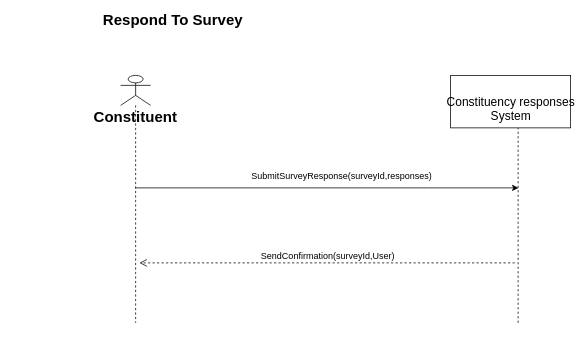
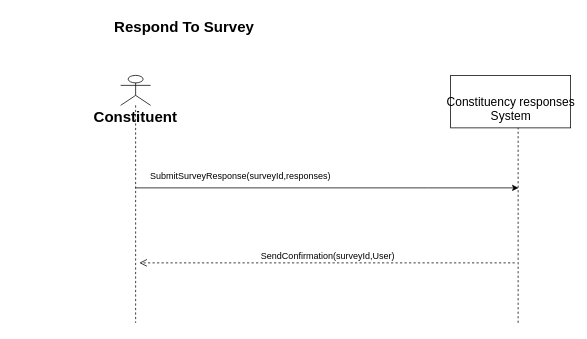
  <mxCell id="0" />
  <mxCell id="1" parent="0" />
  <mxCell id="2" value="Constituent" style="shape=umlLifeline;participant=umlActor;perimeter=lifelinePerimeter;whiteSpace=wrap;html=1;container=1;collapsible=0;recursiveResize=0;verticalAlign=top;spacingTop=36;outlineConnect=0;fontSize=20;fontStyle=1;size=40;" vertex="1" parent="1"><mxGeometry x="160" y="100" width="40" height="330" as="geometry" /></mxCell>
  <mxCell id="3" value="&lt;br&gt;&lt;div&gt;Constituency responses&lt;/div&gt;&lt;div&gt;System&lt;/div&gt;" style="html=1;align=center;verticalAlign=middle;dashed=0;fontSize=16;" vertex="1" parent="1"><mxGeometry x="600" y="100" width="160" height="70" as="geometry" /></mxCell>
  <mxCell id="4" value="" style="endArrow=none;dashed=1;html=1;rounded=0;entryX=0.5;entryY=1;entryDx=0;entryDy=0;" edge="1" parent="1"><mxGeometry width="50" height="50" relative="1" as="geometry"><mxPoint x="690" y="430" as="sourcePoint" /><mxPoint x="690" y="170" as="targetPoint" /></mxGeometry></mxCell>
  <mxCell id="5" value="" style="endArrow=classic;html=1;rounded=0;" edge="1" parent="1" source="2"><mxGeometry width="50" height="50" relative="1" as="geometry"><mxPoint x="250" y="250" as="sourcePoint" /><mxPoint x="690.5" y="250" as="targetPoint" /><Array as="points"><mxPoint x="570.5" y="250" /></Array></mxGeometry></mxCell>
- <mxCell id="6" value="SubmitSurveyResponse(surveyId,responses)" style="text;html=1;strokeColor=none;fillColor=none;align=center;verticalAlign=middle;whiteSpace=wrap;rounded=0;" vertex="1" parent="1"><mxGeometry x="350" y="220" width="210" height="30" as="geometry" /></mxCell>
+ <mxCell id="6" value="SubmitSurveyResponse(surveyId,responses)" style="text;html=1;strokeColor=none;fillColor=none;align=center;verticalAlign=middle;whiteSpace=wrap;rounded=0;" vertex="1" parent="1"><mxGeometry x="215" y="220" width="210" height="30" as="geometry" /></mxCell>
  <mxCell id="7" value="SendConfirmation(surveyId,User)" style="html=1;verticalAlign=bottom;endArrow=open;dashed=1;endSize=8;curved=0;rounded=0;fontSize=12;" edge="1" parent="1"><mxGeometry x="-0.001" relative="1" as="geometry"><mxPoint x="685.5" y="350" as="sourcePoint" /><mxPoint x="185" y="350" as="targetPoint" /><mxPoint as="offset" /></mxGeometry></mxCell>
- <mxCell id="8" value="Respond To Survey" style="text;html=1;align=center;verticalAlign=middle;whiteSpace=wrap;rounded=0;fontStyle=1;fontSize=20;" vertex="1" parent="1"><mxGeometry x="5" y="10" width="450" height="30" as="geometry" /></mxCell>
+ <mxCell id="8" value="Respond To Survey" style="text;html=1;align=center;verticalAlign=middle;whiteSpace=wrap;rounded=0;fontStyle=1;fontSize=20;" vertex="1" parent="1"><mxGeometry y="20" width="450" height="30" as="geometry" x="20" /></mxCell>
